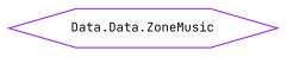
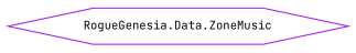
  digraph {
    rankdir=LR
    fontname="JetBrains Mono"
-   n1 [color=purple fillcolor=white fontname="JetBrains Mono" fontsize=10 height=0.2 label="Data.Data.ZoneMusic" shape=hexagon style=filled width=0.4]
+   n1 [color=purple fillcolor=white fontname="JetBrains Mono" fontsize=10 height=0.2 label="RogueGenesia.Data.ZoneMusic" shape=hexagon style=filled width=0.4]
  }
